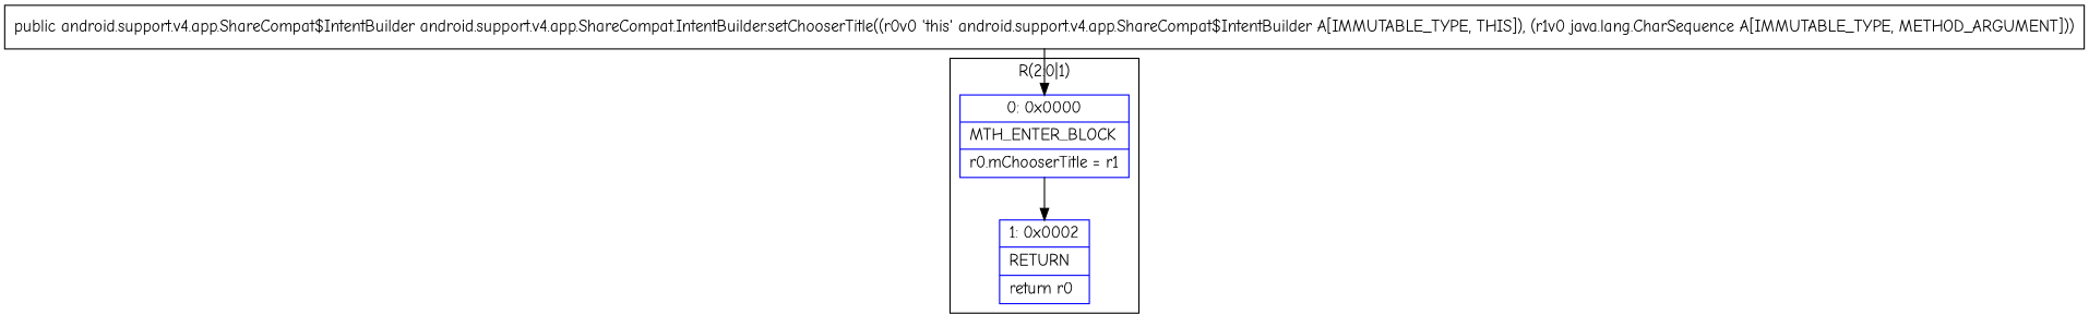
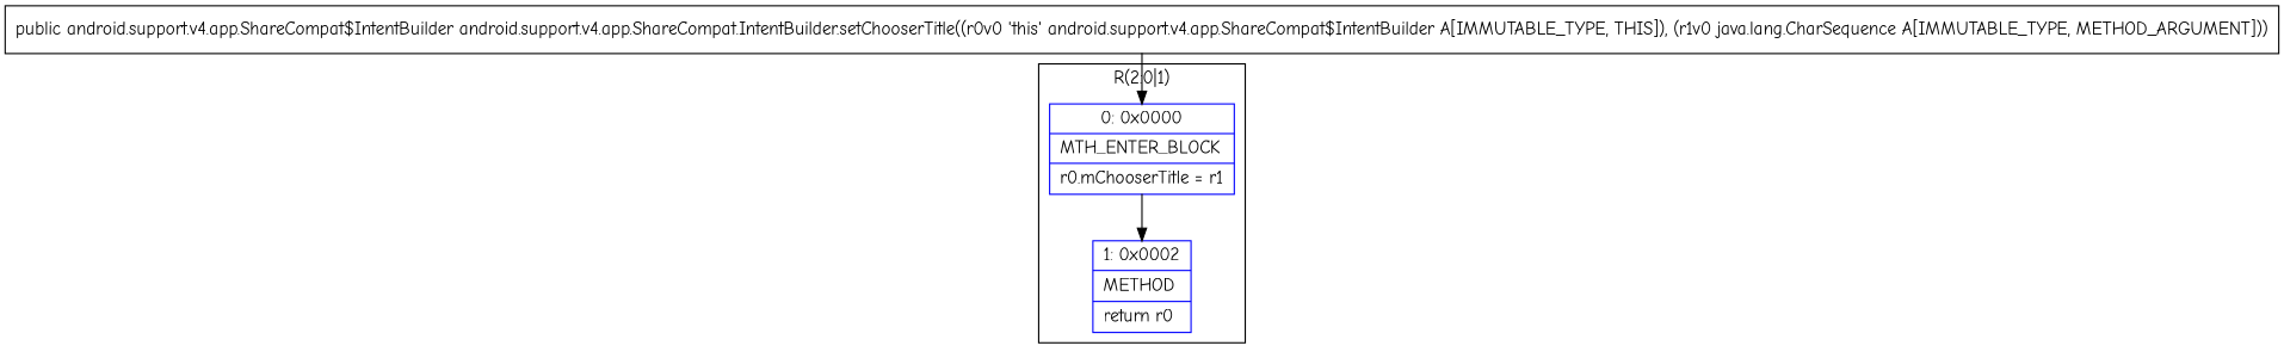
  digraph {
    fontname="Comic Neue"
    node [color=blue shape=record fontname="Comic Neue"]
    edge [fontname="Comic Neue"]
    n1 [label="{0\:\ 0x0000|MTH_ENTER_BLOCK\l|r0.mChooserTitle = r1\l}"]
-   n2 [label="{1\:\ 0x0002|RETURN\l|return r0\l}"]
+   n2 [label="{1\:\ 0x0002|METHOD\l|return r0\l}"]
    n3 [label="{public android.support.v4.app.ShareCompat$IntentBuilder android.support.v4.app.ShareCompat.IntentBuilder.setChooserTitle((r0v0 'this' android.support.v4.app.ShareCompat$IntentBuilder A[IMMUTABLE_TYPE, THIS]), (r1v0 java.lang.CharSequence A[IMMUTABLE_TYPE, METHOD_ARGUMENT])) }" color=""]
    subgraph cluster_1 {
      label="R(2:0|1)"
      n1
      n2
    }
    n1 -> n2
    n3 -> n1
  }
